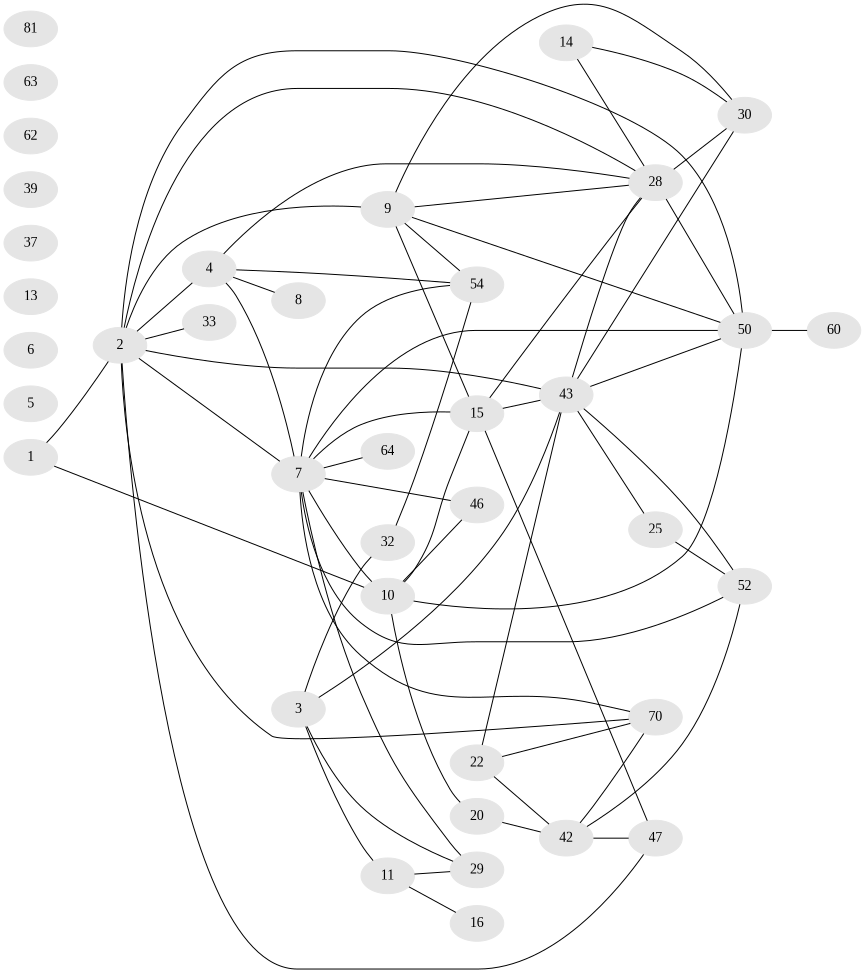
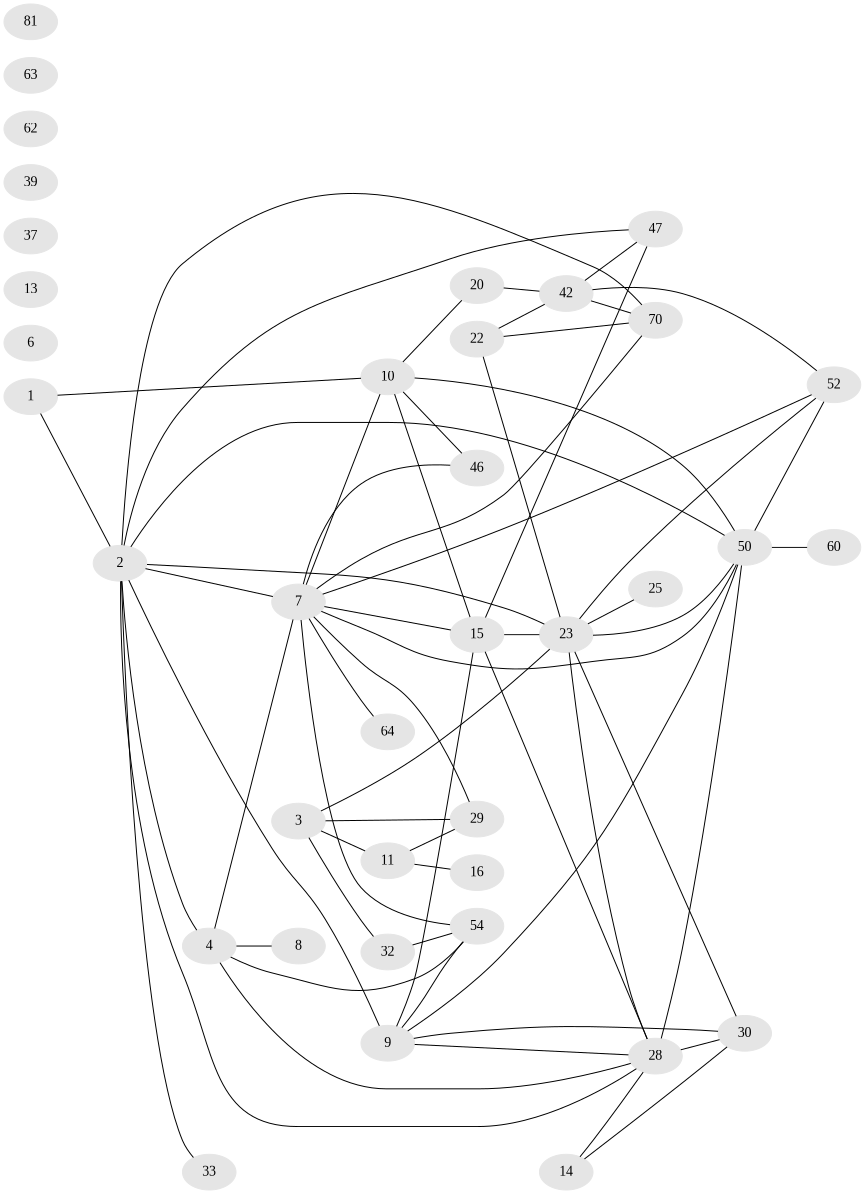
  graph {
    fontname="Liberation Serif"
    rankdir=LR
    node [color=gray90 fontname="Liberation Serif" style=filled]
    edge [fontname="Liberation Serif"]
    1 [super="+21"]
    2 [super="+53+19"]
    10 [super="+93+85+34"]
    4 [super="+75"]
    7 [super="+17+12+65+71"]
    9 [super="+24+84"]
-   23 [super="+35+66+61" label=43]
+   23 [super="+35+66+61"]
    28 [super="+59"]
    33
    47
    50 [super="+72+55"]
    70 [super="+80+74"]
    20 [super="+31"]
    15 [super="+18+51"]
    46
    8
    54 [super="+67"]
    29 [super="+48"]
    52 [super="+63"]
    64
    30 [super="+79+36"]
    25 [super="+89"]
    60
    3 [super="+57+38+56"]
    11 [super="+49"]
    32 [super="+83+76"]
    16 [super="+90"]
    42 [super="+44"]
-   5
    6
    13
    14
    22 [super="+26"]
    37
    39
    62
    n37 [label=63 super="+82"]
    81
    1 -- 2
    1 -- 10
    2 -- 4
    2 -- 7
    2 -- 9
    2 -- 23
    2 -- 28
    2 -- 33
    2 -- 47
    2 -- 50
    2 -- 70
    10 -- 50 [weight=2]
    10 -- 20
    10 -- 15
    10 -- 46
    4 -- 7
    4 -- 28
    4 -- 8
    4 -- 54
    7 -- 10
    7 -- 50
    7 -- 70 [weight=2]
    7 -- 15
    7 -- 46
    7 -- 54
    7 -- 29
    7 -- 52
    7 -- 64
    9 -- 28
    9 -- 50
    9 -- 15 [weight=2]
    9 -- 54
    9 -- 30
    23 -- 28 [weight=4]
    23 -- 50
    23 -- 52
    23 -- 30
    23 -- 25
    28 -- 50
    28 -- 30
-   25 -- 52
+   50 -- 52
    50 -- 60
    20 -- 42
    15 -- 23 [weight=2]
    15 -- 28
    15 -- 47
    3 -- 23
    3 -- 29
    3 -- 11
    3 -- 32
    11 -- 29
    11 -- 16
    32 -- 54
    42 -- 47
    42 -- 70
    42 -- 52
    14 -- 28
    14 -- 30
    22 -- 23 [weight=2]
    22 -- 70
    22 -- 42
  }
